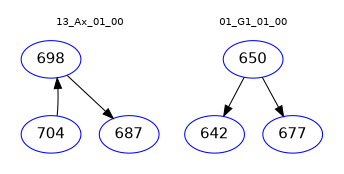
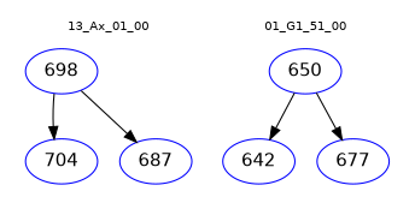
  digraph {
    fontname="DejaVu Sans"
    node [color=blue fontname="DejaVu Sans"]
    edge [color=black fontname="DejaVu Sans"]
    n1 [label=698]
    n2 [label=704]
    n3 [label=687]
    n4 [label=650]
    n5 [label=642]
    n6 [label=677]
    subgraph cluster_1 {
      color=white
      fontsize=10
      label="13_Ax_01_00"
      n1
      n2
      n3
    }
    subgraph cluster_2 {
      color=white
      fontsize=10
-     label="01_G1_01_00"
+     label="01_G1_51_00"
      n4
      n5
      n6
    }
-   n2 -> n1
+   n1 -> n2
    n1 -> n3
    n4 -> n5
    n4 -> n6
  }
